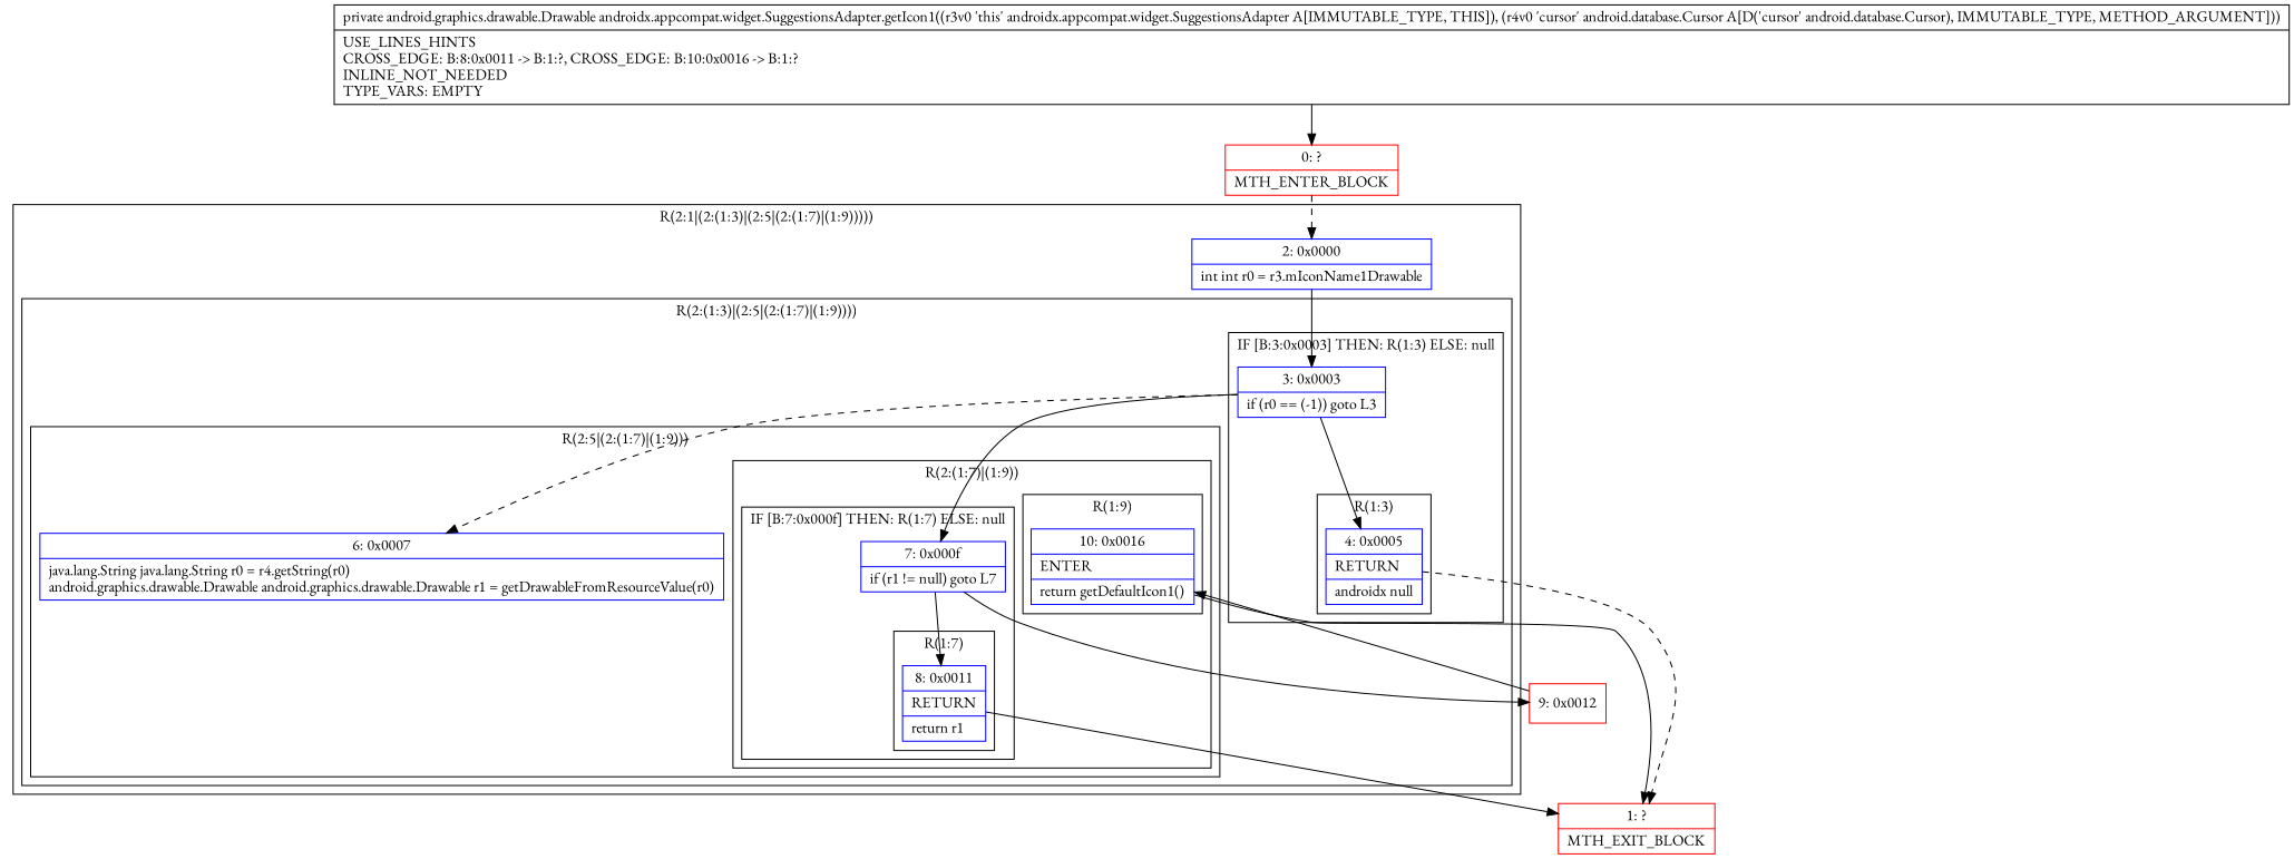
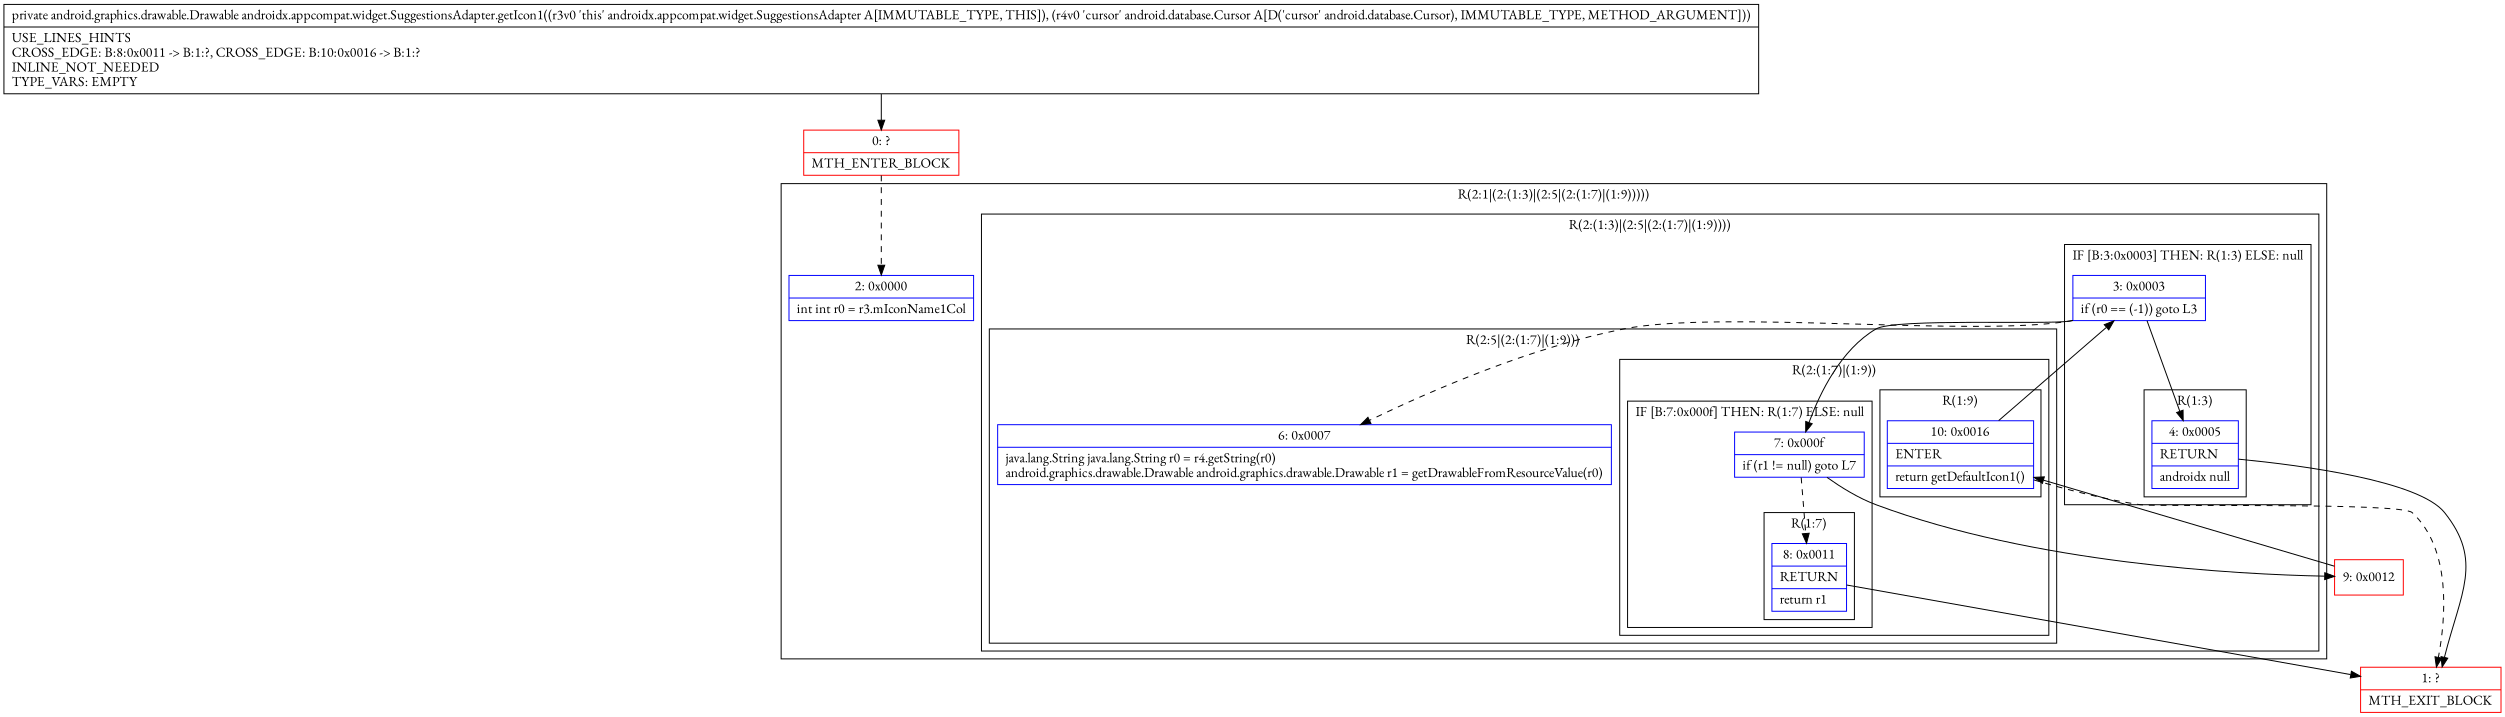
  digraph {
    fontname="EB Garamond"
    node [color=blue fontname="EB Garamond" shape=record]
    edge [fontname="EB Garamond"]
    n1 [label="{4\:\ 0x0005|RETURN\l|androidx null\l}"]
    n2 [label="{3\:\ 0x0003|if (r0 == (\-1)) goto L3\l}"]
    n3 [label="{8\:\ 0x0011|RETURN\l|return r1\l}"]
    n4 [label="{7\:\ 0x000f|if (r1 != null) goto L7\l}"]
    n5 [label="{10\:\ 0x0016|ENTER\l|return getDefaultIcon1()\l}"]
    n6 [label="{6\:\ 0x0007|java.lang.String java.lang.String r0 = r4.getString(r0)\landroid.graphics.drawable.Drawable android.graphics.drawable.Drawable r1 = getDrawableFromResourceValue(r0)\l}"]
-   n7 [label="{2\:\ 0x0000|int int r0 = r3.mIconName1Drawable\l}"]
+   n7 [label="{2\:\ 0x0000|int int r0 = r3.mIconName1Col\l}"]
    n8 [color=red label="{1\:\ ?|MTH_EXIT_BLOCK\l}"]
    n9 [color=red label="{9\:\ 0x0012}"]
    n10 [color=red label="{0\:\ ?|MTH_ENTER_BLOCK\l}"]
    n11 [label="{private android.graphics.drawable.Drawable androidx.appcompat.widget.SuggestionsAdapter.getIcon1((r3v0 'this' androidx.appcompat.widget.SuggestionsAdapter A[IMMUTABLE_TYPE, THIS]), (r4v0 'cursor' android.database.Cursor A[D('cursor' android.database.Cursor), IMMUTABLE_TYPE, METHOD_ARGUMENT]))  | USE_LINES_HINTS\lCROSS_EDGE: B:8:0x0011 \-\> B:1:?, CROSS_EDGE: B:10:0x0016 \-\> B:1:?\lINLINE_NOT_NEEDED\lTYPE_VARS: EMPTY\l}" color=""]
    subgraph cluster_1 {
      label="R(2:1|(2:(1:3)|(2:5|(2:(1:7)|(1:9)))))"
      n7
      subgraph cluster_2 {
        label="R(2:(1:3)|(2:5|(2:(1:7)|(1:9))))"
        subgraph cluster_3 {
          label="IF [B:3:0x0003] THEN: R(1:3) ELSE: null"
          n2
          subgraph cluster_4 {
            label="R(1:3)"
            n1
          }
        }
        subgraph cluster_5 {
          label="R(2:5|(2:(1:7)|(1:9)))"
          n6
          subgraph cluster_6 {
            label="R(2:(1:7)|(1:9))"
            subgraph cluster_7 {
              label="IF [B:7:0x000f] THEN: R(1:7) ELSE: null"
              n4
              subgraph cluster_8 {
                label="R(1:7)"
                n3
              }
            }
            subgraph cluster_9 {
              label="R(1:9)"
              n5
            }
          }
        }
      }
    }
-   n1 -> n8 [style=dashed]
+   n1 -> n8
    n2 -> n1
    n2 -> n4
    n2 -> n6 [style=dashed]
    n3 -> n8
-   n4 -> n3
+   n4 -> n3 [style=dashed]
    n4 -> n9 [style=solid]
-   n5 -> n8
-   n7 -> n2
+   n5 -> n8 [style=dashed]
+   n5 -> n2
    n9 -> n5
    n10 -> n7 [style=dashed]
    n11 -> n10
  }
